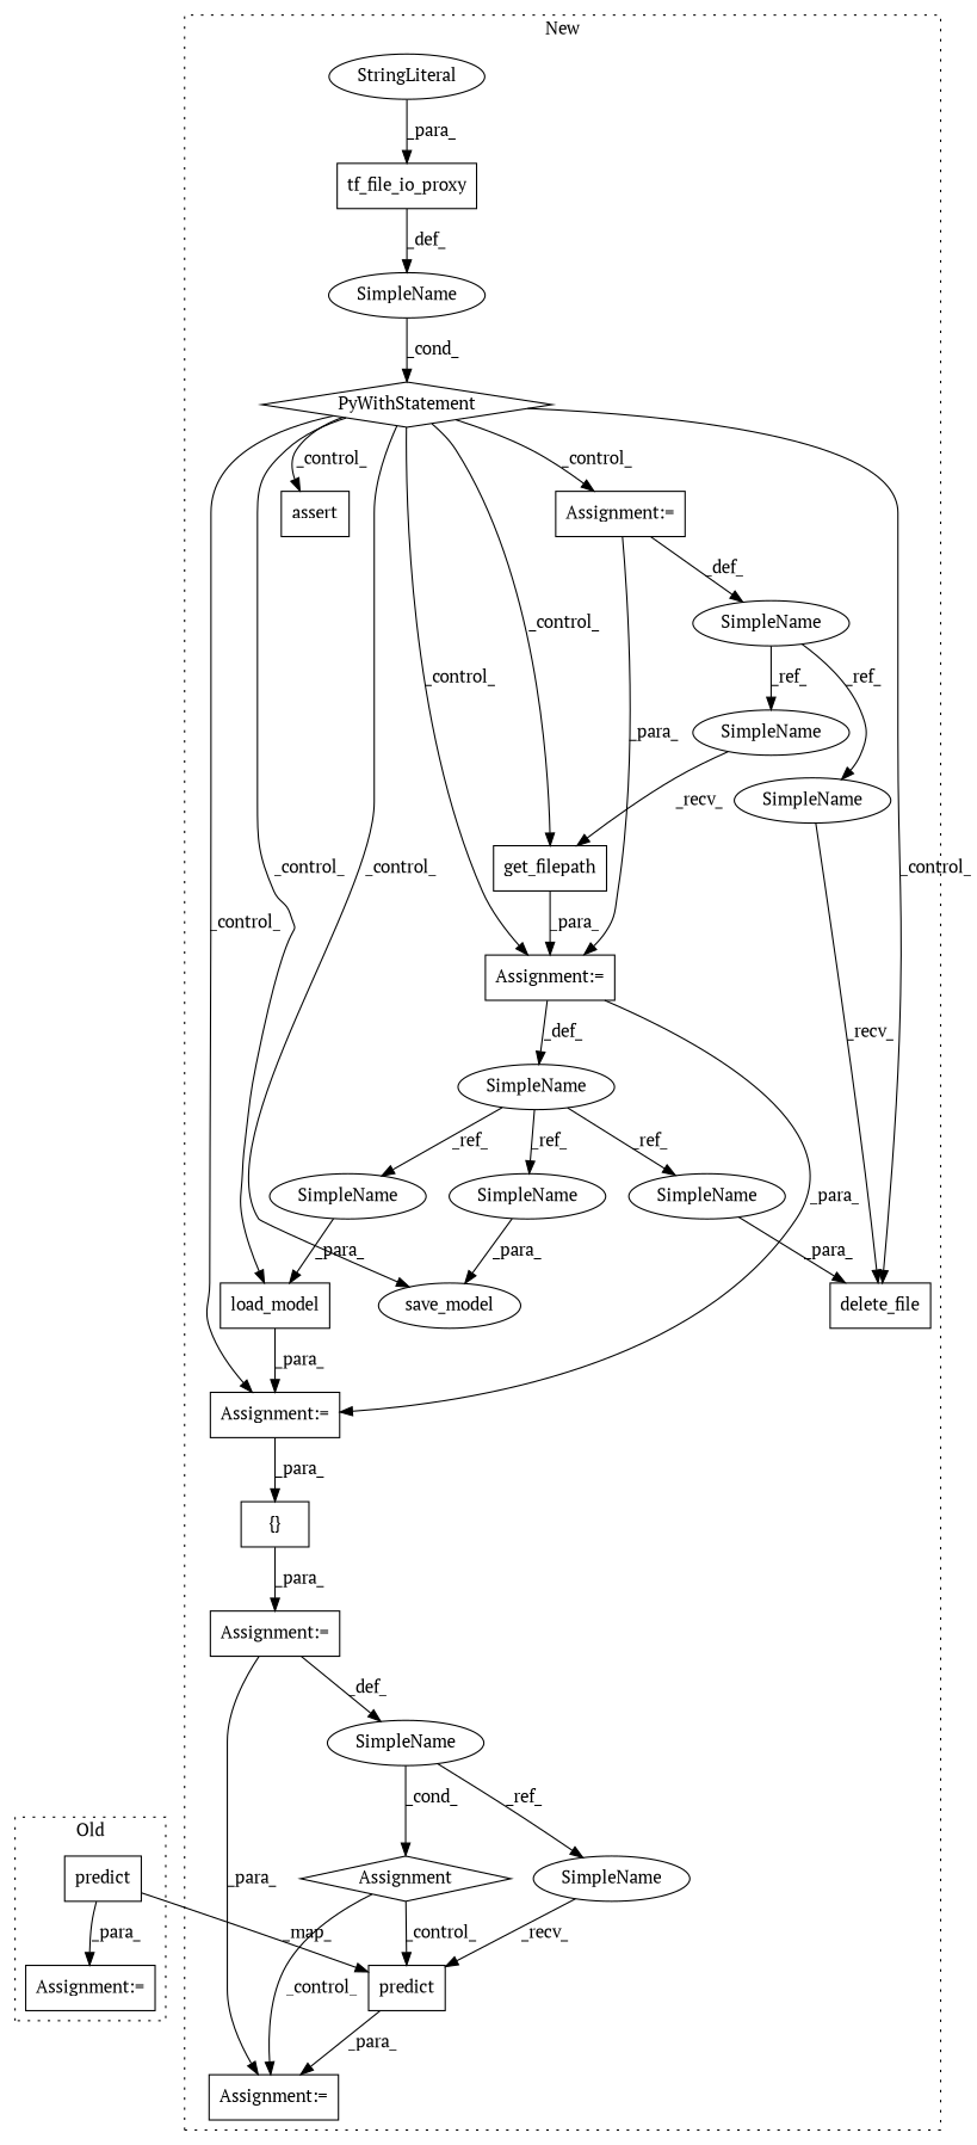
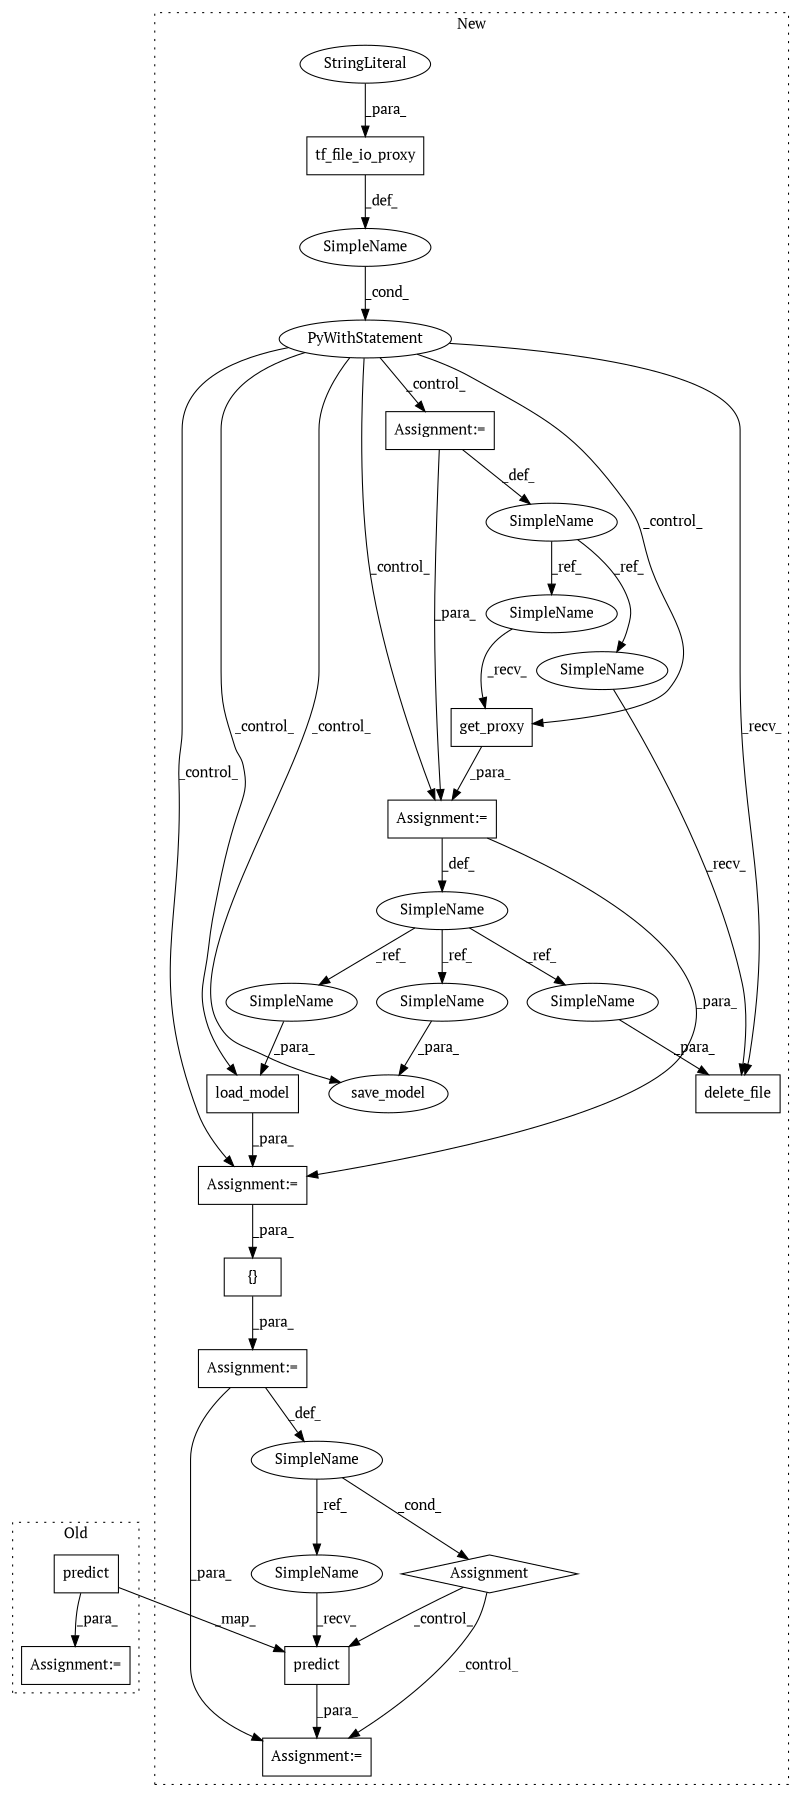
  digraph {
    fontname="PT Serif"
    node [a=42 fontname="PT Serif" l=1 s="6283,6391" shape=box]
    edge [fontname="PT Serif"]
    n1 [a=32 l="8,1" label=predict s="4082,4091"]
    n2 [a=7 label="Assignment:=" s=4075]
    n3 [a=32 l="8,1" label=predict s="6419,6428"]
    n4 [a=7 label="Assignment:=" s=6408]
    n5 [a=70 l="53,2" label=Assignment shape=diamond]
    n6 [a=4 l="1,1" label="{}" s="6361,6390"]
    n7 [a=32 l="11,1" label=load_model s="6200,6223"]
    n8 [a=32 l="17,1" label=tf_file_io_proxy s="5924,5973"]
    n9 [label=SimpleName shape=ellipse l="" s=""]
-   n10 [a=104 l="10,2" label=PyWithStatement s="5914,5974" shape=diamond]
+   n10 [a=104 l="10,2" label=PyWithStatement s="5914,5974" shape=ellipse]
    n11 [l=9 label=SimpleName s=6340 shape=ellipse]
    n12 [a=32 l="12,1" label=delete_file s="6246,6270"]
    n13 [l=12 label=SimpleName s=6045 shape=ellipse]
-   n14 [a=32 l="14,1" label=assert s="6151,6177"]
    n15 [a=32 l="11,1" label=save_model s="6099,6128" shape=ellipse]
    n16 [a=7 label="Assignment:=" s=6199]
    n17 [a=7 l=13 label="Assignment:=" s=6024]
    n18 [l=13 label=SimpleName s=6024 shape=ellipse]
-   n19 [a=32 l="13,1" label=get_filepath s="6072,6090"]
+   n19 [a=32 l="13,1" label=get_proxy s="6072,6090"]
    n20 [a=45 l=32 label=StringLiteral s=5941 shape=ellipse]
    n21 [a=7 l="53,2" label="Assignment:="]
    n22 [a=7 label="Assignment:=" s=6057]
    n23 [l=12 label=SimpleName s=6116 shape=ellipse]
    n24 [l=12 label=SimpleName s=6211 shape=ellipse]
    n25 [l=12 label=SimpleName s=6258 shape=ellipse]
    n26 [l=9 label=SimpleName s=6409 shape=ellipse]
    n27 [l=13 label=SimpleName s=6232 shape=ellipse]
    n28 [l=13 label=SimpleName s=6058 shape=ellipse]
    subgraph cluster_1 {
      label=Old
      style=dotted
      n1
      n2
    }
    subgraph cluster_2 {
      label=New
      style=dotted
      n3
      n4
      n5
      n6
      n7
      n8
      n9
      n10
      n11
      n12
      n13
-     n14
      n15
      n16
      n17
      n18
      n19
      n20
      n21
      n22
      n23
      n24
      n25
      n26
      n27
      n28
    }
    n1 -> n2 [label=_para_]
    n1 -> n3 [label=_map_]
    n3 -> n4 [label=_para_]
    n5 -> n3 [label=_control_]
    n5 -> n4 [label=_control_]
    n6 -> n21 [label=_para_]
    n7 -> n16 [label=_para_]
    n8 -> n9 [label=_def_]
    n9 -> n10 [label=_cond_]
    n10 -> n7 [label=_control_]
-   n10 -> n12 [label=_control_]
-   n10 -> n14 [label=_control_]
+   n10 -> n12 [label=_recv_]
    n10 -> n15 [label=_control_]
    n10 -> n16 [label=_control_]
    n10 -> n17 [label=_control_]
    n10 -> n19 [label=_control_]
    n10 -> n22 [label=_control_]
    n11 -> n5 [label=_cond_]
    n11 -> n26 [label=_ref_]
    n13 -> n23 [label=_ref_]
    n13 -> n24 [label=_ref_]
    n13 -> n25 [label=_ref_]
    n16 -> n6 [label=_para_]
    n17 -> n18 [label=_def_]
    n17 -> n22 [label=_para_]
    n18 -> n27 [label=_ref_]
    n18 -> n28 [label=_ref_]
    n19 -> n22 [label=_para_]
    n20 -> n8 [label=_para_]
    n21 -> n4 [label=_para_]
    n21 -> n11 [label=_def_]
    n22 -> n13 [label=_def_]
    n22 -> n16 [label=_para_]
    n23 -> n15 [label=_para_]
    n24 -> n7 [label=_para_]
    n25 -> n12 [label=_para_]
    n26 -> n3 [label=_recv_]
    n27 -> n12 [label=_recv_]
    n28 -> n19 [label=_recv_]
  }
